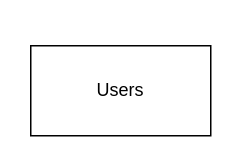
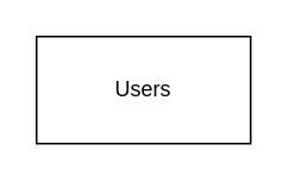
  <mxCell id="0" />
  <mxCell id="1" parent="0" />
- <mxCell id="2" value="Users" style="rounded=0;whiteSpace=wrap;html=1;" vertex="1" parent="1"><mxGeometry x="20" y="30" width="120" height="60" as="geometry" /></mxCell>
+ <mxCell id="2" value="Users" style="rounded=0;whiteSpace=wrap;html=1;" vertex="1" parent="1"><mxGeometry x="20" y="20" width="120" height="60" as="geometry" /></mxCell>
